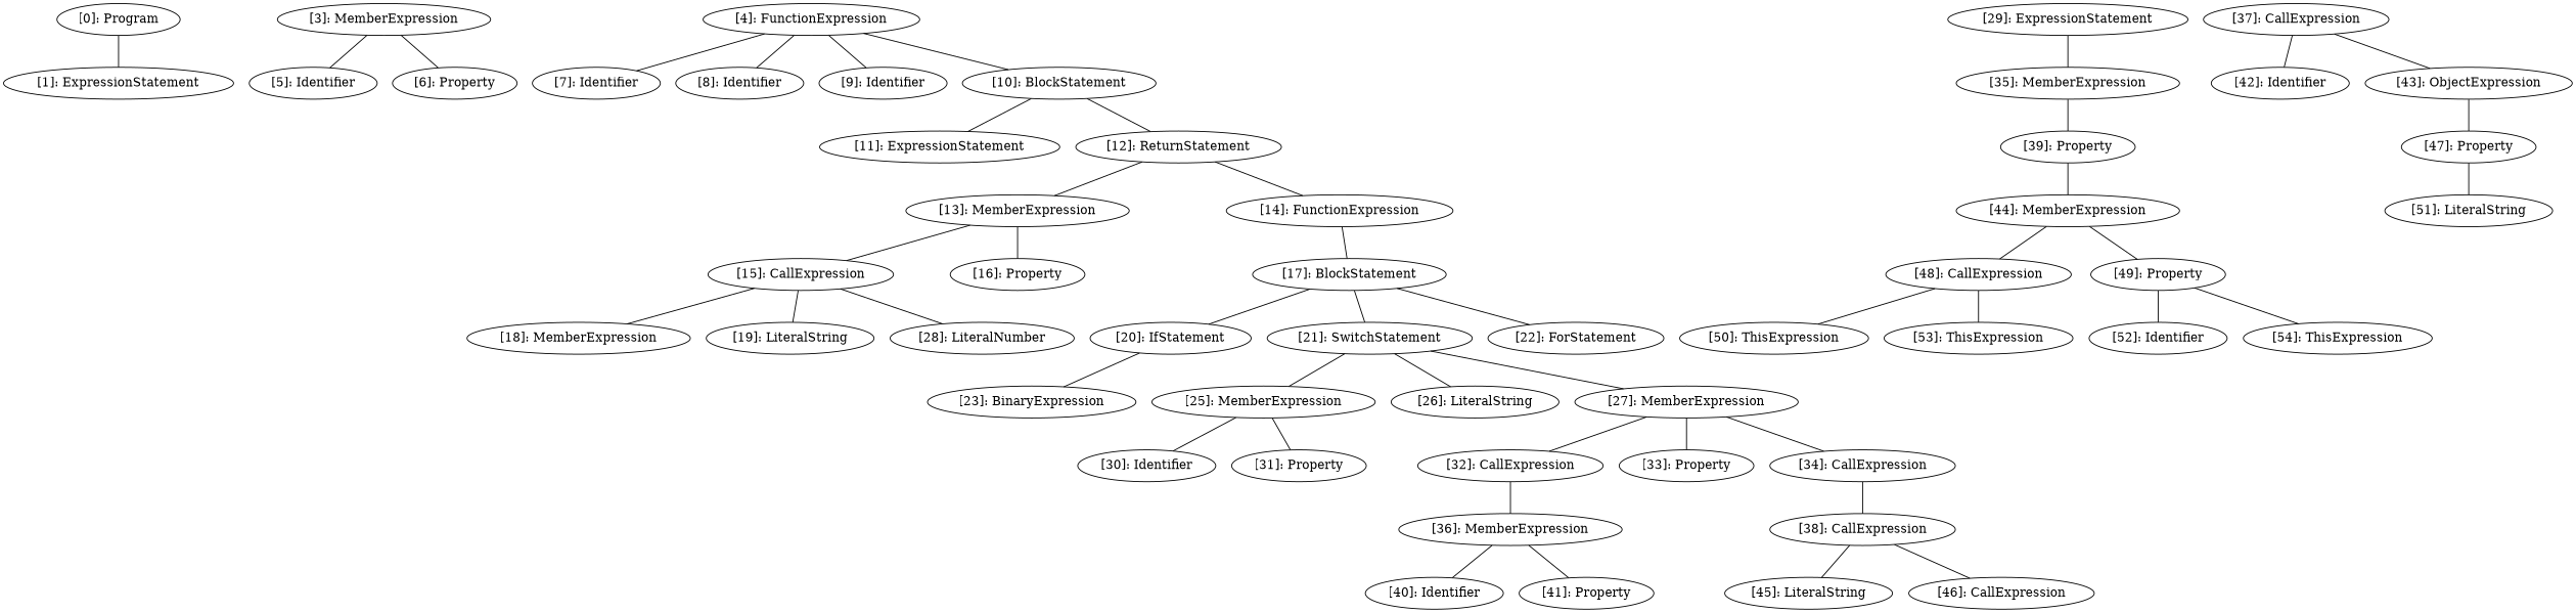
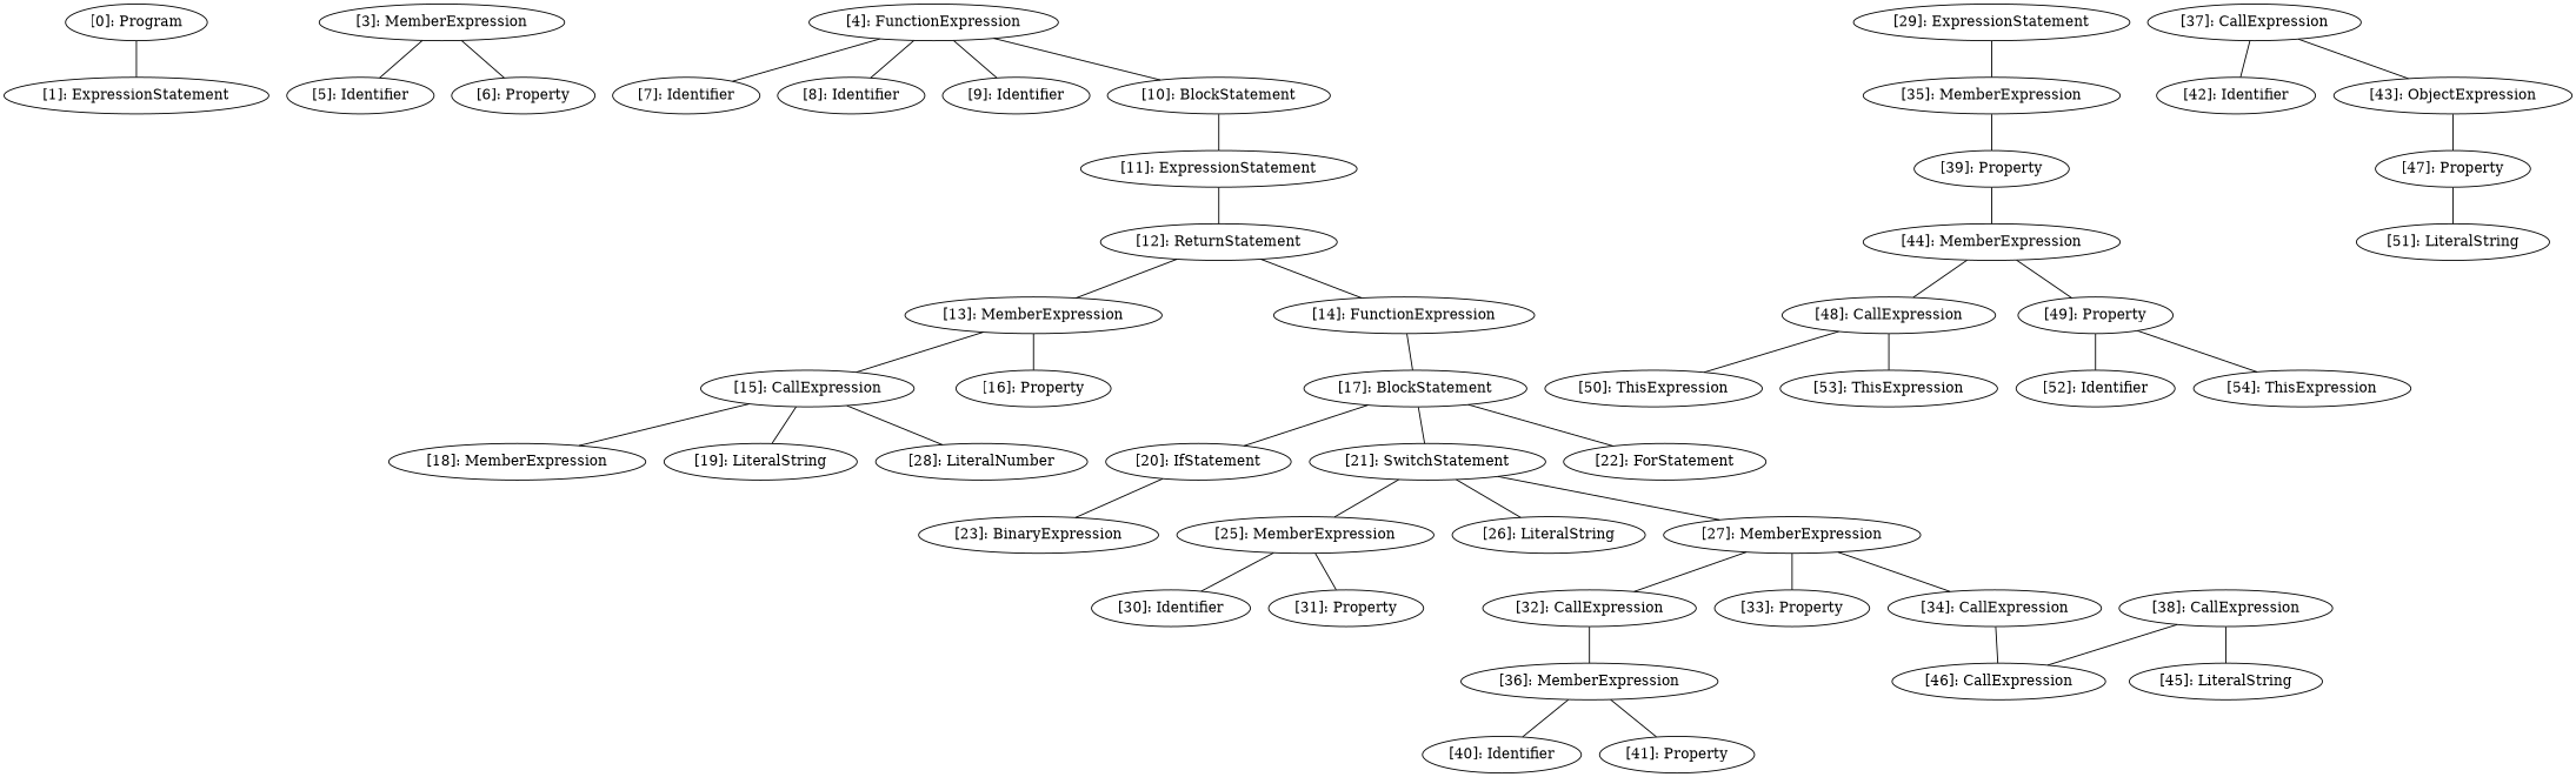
  graph {
    n1 [label="[0]: Program"]
    n2 [label="[1]: ExpressionStatement"]
    n3 [label="[3]: MemberExpression"]
    n4 [label="[5]: Identifier"]
    n5 [label="[6]: Property"]
    n6 [label="[4]: FunctionExpression"]
    n7 [label="[7]: Identifier"]
    n8 [label="[8]: Identifier"]
    n9 [label="[9]: Identifier"]
    n10 [label="[10]: BlockStatement"]
    n11 [label="[11]: ExpressionStatement"]
    n12 [label="[12]: ReturnStatement"]
    n13 [label="[13]: MemberExpression"]
    n14 [label="[14]: FunctionExpression"]
    n15 [label="[15]: CallExpression"]
    n16 [label="[16]: Property"]
    n17 [label="[17]: BlockStatement"]
    n18 [label="[18]: MemberExpression"]
    n19 [label="[19]: LiteralString"]
    n20 [label="[28]: LiteralNumber"]
    n21 [label="[20]: IfStatement"]
    n22 [label="[21]: SwitchStatement"]
    n23 [label="[22]: ForStatement"]
    n24 [label="[23]: BinaryExpression"]
    n25 [label="[25]: MemberExpression"]
    n26 [label="[26]: LiteralString"]
    n27 [label="[27]: MemberExpression"]
    n28 [label="[30]: Identifier"]
    n29 [label="[31]: Property"]
    n30 [label="[32]: CallExpression"]
    n31 [label="[33]: Property"]
    n32 [label="[34]: CallExpression"]
    n33 [label="[29]: ExpressionStatement"]
    n34 [label="[35]: MemberExpression"]
    n35 [label="[36]: MemberExpression"]
    n36 [label="[38]: CallExpression"]
    n37 [label="[39]: Property"]
    n38 [label="[40]: Identifier"]
    n39 [label="[41]: Property"]
    n40 [label="[37]: CallExpression"]
    n41 [label="[42]: Identifier"]
    n42 [label="[43]: ObjectExpression"]
    n43 [label="[45]: LiteralString"]
    n44 [label="[46]: CallExpression"]
    n45 [label="[44]: MemberExpression"]
    n46 [label="[47]: Property"]
    n47 [label="[48]: CallExpression"]
    n48 [label="[49]: Property"]
    n49 [label="[51]: LiteralString"]
    n50 [label="[50]: ThisExpression"]
    n51 [label="[53]: ThisExpression"]
    n52 [label="[52]: Identifier"]
    n53 [label="[54]: ThisExpression"]
    n1 -- n2
    n3 -- n4
    n3 -- n5
    n6 -- n7
    n6 -- n8
    n6 -- n9
    n6 -- n10
    n10 -- n11
-   n10 -- n12
+   n11 -- n12
    n12 -- n13
    n12 -- n14
    n13 -- n15
    n13 -- n16
    n14 -- n17
    n15 -- n18
    n15 -- n19
    n15 -- n20
    n17 -- n21
    n17 -- n22
    n17 -- n23
    n21 -- n24
    n22 -- n25
    n22 -- n26
    n22 -- n27
    n25 -- n28
    n25 -- n29
    n27 -- n30
    n27 -- n31
    n27 -- n32
    n30 -- n35
-   n32 -- n36
+   n32 -- n44
    n33 -- n34
    n34 -- n37
    n35 -- n38
    n35 -- n39
    n36 -- n43
    n36 -- n44
    n37 -- n45
    n40 -- n41
    n40 -- n42
    n42 -- n46
    n45 -- n47
    n45 -- n48
    n46 -- n49
    n47 -- n50
    n47 -- n51
    n48 -- n52
    n48 -- n53
  }
